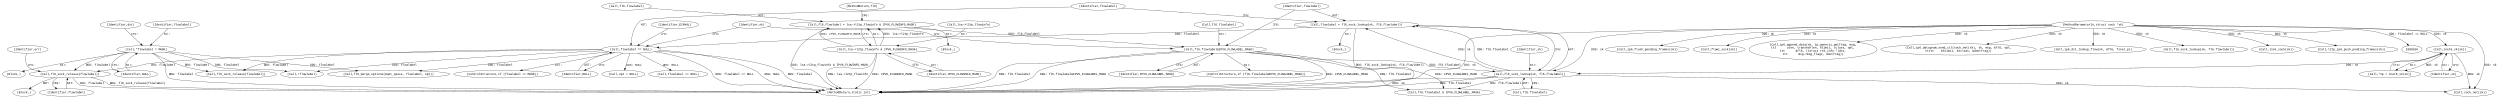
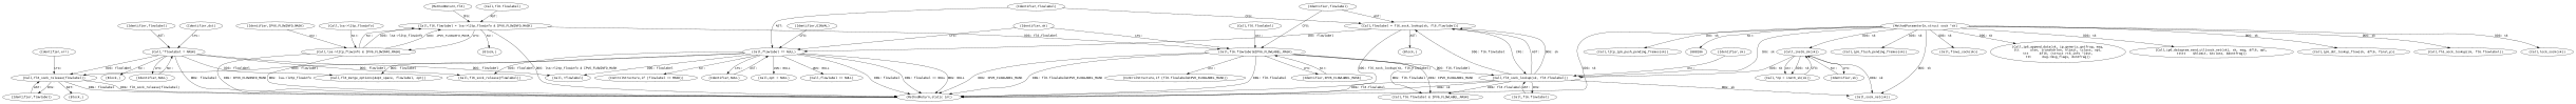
  digraph {
    fontname="Liberation Mono"
    node [fontname="Liberation Mono"]
    edge [fontname="Liberation Mono"]
    n1 [label="(Call,fl6_sock_release(flowlabel))"]
    n2 [label="(Block,)"]
    n3 [label="(MethodReturn,static int)"]
    n4 [label="(Identifier,flowlabel)"]
    n5 [label="(Call,*flowlabel = MASK)"]
    n6 [label="(Block,)"]
    n7 [label="(Identifier,NULL)"]
    n8 [label="(Call,!flowlabel)"]
    n9 [label="(Call,fl6_merge_options(&opt_space, flowlabel, opt))"]
    n10 [label="(Call,fl6_sock_release(flowlabel))"]
    n11 [label="(Call,flowlabel == NULL)"]
    n12 [label="(ControlStructure,if (flowlabel == MASK))"]
    n13 [label="(Identifier,NULL)"]
    n14 [label="(Call,opt = NULL)"]
    n15 [label="(Call,flowlabel == NULL)"]
    n16 [label="(Call,flowlabel = fl6_sock_lookup(sk, fl6.flowlabel))"]
    n17 [label="(Call,fl6_sock_lookup(sk, fl6.flowlabel))"]
    n18 [label="(Block,)"]
    n19 [label="(Call,fl6.flowlabel & IPV6_FLOWLABEL_MASK)"]
    n20 [label="(Call,sock_net(sk))"]
    n21 [label="(Call,fl6.flowlabel)"]
    n22 [label="(Call,inet6_sk(sk))"]
    n23 [label="(Call,*np = inet6_sk(sk))"]
    n24 [label="(Identifier,sk)"]
    n25 [label="(MethodParameterIn,struct sock *sk)"]
    n26 [label="(Call,ip6_flush_pending_frames(sk))"]
    n27 [label="(Call,flowi_sock(sk))"]
    n28 [label="(Call,ip6_append_data(sk, ip_generic_getfrag, msg,\n\t\t\t      ulen, transhdrlen, hlimit, tclass, opt,\n\t\t\t      &fl6, (struct rt6_info *)dst,\n\t\t\t      msg->msg_flags, dontfrag))"]
    n29 [label="(Call,ip6_datagram_send_ctl(sock_net(sk), sk, msg, &fl6, opt,\n\t\t\t\t\t    &hlimit, &tclass, &dontfrag))"]
    n30 [label="(Call,ip6_dst_lookup_flow(sk, &fl6, final_p))"]
    n31 [label="(Call,fl6_sock_lookup(sk, fl6.flowlabel))"]
    n32 [label="(Call,lock_sock(sk))"]
    n33 [label="(Call,l2tp_ip6_push_pending_frames(sk))"]
    1000106
    n35 [label="(Call,fl6.flowlabel&IPV6_FLOWLABEL_MASK)"]
    n36 [label="(Identifier,IPV6_FLOWLABEL_MASK)"]
    n37 [label="(ControlStructure,if (fl6.flowlabel&IPV6_FLOWLABEL_MASK))"]
    n38 [label="(Call,fl6.flowlabel = lsa->l2tp_flowinfo & IPV6_FLOWINFO_MASK)"]
    n39 [label="(Call,lsa->l2tp_flowinfo & IPV6_FLOWINFO_MASK)"]
    n40 [label="(Block,)"]
    n41 [label="(Identifier,IPV6_FLOWINFO_MASK)"]
    n42 [label="(Identifier,flowlabel)"]
    n43 [label="(Identifier,sk)"]
    n44 [label="(Identifier,sk)"]
    n45 [label="(Call,fl6.flowlabel)"]
    n46 [label="(MethodReturn,fl6)"]
    n47 [label="(Identifier,dst)"]
    n48 [label="(Identifier,flowlabel)"]
    n49 [label="(Call,fl6.flowlabel)"]
    n50 [label="(Identifier,flowlabel)"]
    n51 [label="(Call,lsa->l2tp_flowinfo)"]
    n52 [label="(Identifier,err)"]
    n53 [label="(Identifier,EINVAL)"]
    n1 -> n2 [label="AST: "]
    n1 -> n3 [label="DDG: fl6_sock_release(flowlabel)"]
    n1 -> n3 [label="DDG: flowlabel"]
    n1 -> n4 [label="CFG: "]
    n4 -> n1 [label="AST: "]
    n5 -> n1 [label="DDG: flowlabel"]
    n5 -> n3 [label="DDG: flowlabel"]
    n5 -> n6 [label="AST: "]
    n5 -> n7 [label="CFG: "]
    n5 -> n8 [label="DDG: flowlabel"]
    n5 -> n9 [label="DDG: flowlabel"]
    n5 -> n10 [label="DDG: flowlabel"]
    n7 -> n5 [label="AST: "]
    n11 -> n1 [label="DDG: flowlabel"]
    n11 -> n3 [label="DDG: NULL"]
    n11 -> n3 [label="DDG: flowlabel"]
    n11 -> n3 [label="DDG: flowlabel == NULL"]
    n11 -> n8 [label="DDG: flowlabel"]
    n11 -> n9 [label="DDG: flowlabel"]
    n11 -> n10 [label="DDG: flowlabel"]
    n11 -> n12 [label="AST: "]
    n11 -> n13 [label="CFG: "]
    n11 -> n14 [label="DDG: NULL"]
    n11 -> n15 [label="DDG: NULL"]
    n13 -> n11 [label="AST: "]
    n16 -> n3 [label="DDG: fl6_sock_lookup(sk, fl6.flowlabel)"]
    n16 -> n11 [label="DDG: flowlabel"]
    n16 -> n17 [label="CFG: "]
    n16 -> n18 [label="AST: "]
    n17 -> n3 [label="DDG: sk"]
    n17 -> n3 [label="DDG: fl6.flowlabel"]
    n17 -> n16 [label="AST: "]
    n17 -> n16 [label="DDG: sk"]
    n17 -> n16 [label="DDG: fl6.flowlabel"]
    n17 -> n19 [label="DDG: fl6.flowlabel"]
    n17 -> n20 [label="DDG: sk"]
    n17 -> n21 [label="CFG: "]
    n21 -> n17 [label="AST: "]
    n22 -> n17 [label="DDG: sk"]
    n22 -> n20 [label="DDG: sk"]
    n22 -> n23 [label="AST: "]
    n22 -> n23 [label="DDG: sk"]
    n22 -> n24 [label="CFG: "]
    n23 -> n22 [label="CFG: "]
    n24 -> n22 [label="AST: "]
    n25 -> n3 [label="DDG: sk"]
    n25 -> n17 [label="DDG: sk"]
    n25 -> n20 [label="DDG: sk"]
    n25 -> n22 [label="DDG: sk"]
    n25 -> n26 [label="DDG: sk"]
    n25 -> n27 [label="DDG: sk"]
    n25 -> n28 [label="DDG: sk"]
    n25 -> n29 [label="DDG: sk"]
    n25 -> n30 [label="DDG: sk"]
    n25 -> n31 [label="DDG: sk"]
    n25 -> n32 [label="DDG: sk"]
    n25 -> n33 [label="DDG: sk"]
-   n25 -> 1000106 [label="DDG: flowlabel == NULL"]
+   n25 -> 1000106 [label="AST: "]
    n35 -> n3 [label="DDG: fl6.flowlabel&IPV6_FLOWLABEL_MASK"]
    n35 -> n3 [label="DDG: IPV6_FLOWLABEL_MASK"]
    n35 -> n3 [label="DDG: fl6.flowlabel"]
    n35 -> n17 [label="DDG: fl6.flowlabel"]
    n35 -> n19 [label="DDG: fl6.flowlabel"]
    n35 -> n19 [label="DDG: IPV6_FLOWLABEL_MASK"]
    n35 -> n36 [label="CFG: "]
    n35 -> n37 [label="AST: "]
    n36 -> n35 [label="AST: "]
    n38 -> n3 [label="DDG: lsa->l2tp_flowinfo & IPV6_FLOWINFO_MASK"]
    n38 -> n35 [label="DDG: fl6.flowlabel"]
    n38 -> n39 [label="CFG: "]
    n38 -> n40 [label="AST: "]
    n39 -> n3 [label="DDG: lsa->l2tp_flowinfo"]
    n39 -> n3 [label="DDG: IPV6_FLOWINFO_MASK"]
    n39 -> n38 [label="AST: "]
    n39 -> n38 [label="DDG: lsa->l2tp_flowinfo"]
    n39 -> n38 [label="DDG: IPV6_FLOWINFO_MASK"]
-   n39 -> n41 [label="CFG: "]
    n41 -> n39 [label="AST: "]
    n42 -> n16 [label="AST: "]
    n42 -> n35 [label="CFG: "]
    n43 -> n11 [label="CFG: "]
    n43 -> n35 [label="CFG: "]
    n44 -> n17 [label="AST: "]
    n45 -> n38 [label="AST: "]
    n46 -> n38 [label="CFG: "]
    n47 -> n5 [label="CFG: "]
    n48 -> n5 [label="AST: "]
    n49 -> n35 [label="AST: "]
    n50 -> n11 [label="AST: "]
    n50 -> n16 [label="CFG: "]
    n51 -> n39 [label="AST: "]
    n52 -> n1 [label="CFG: "]
    n53 -> n11 [label="CFG: "]
  }
